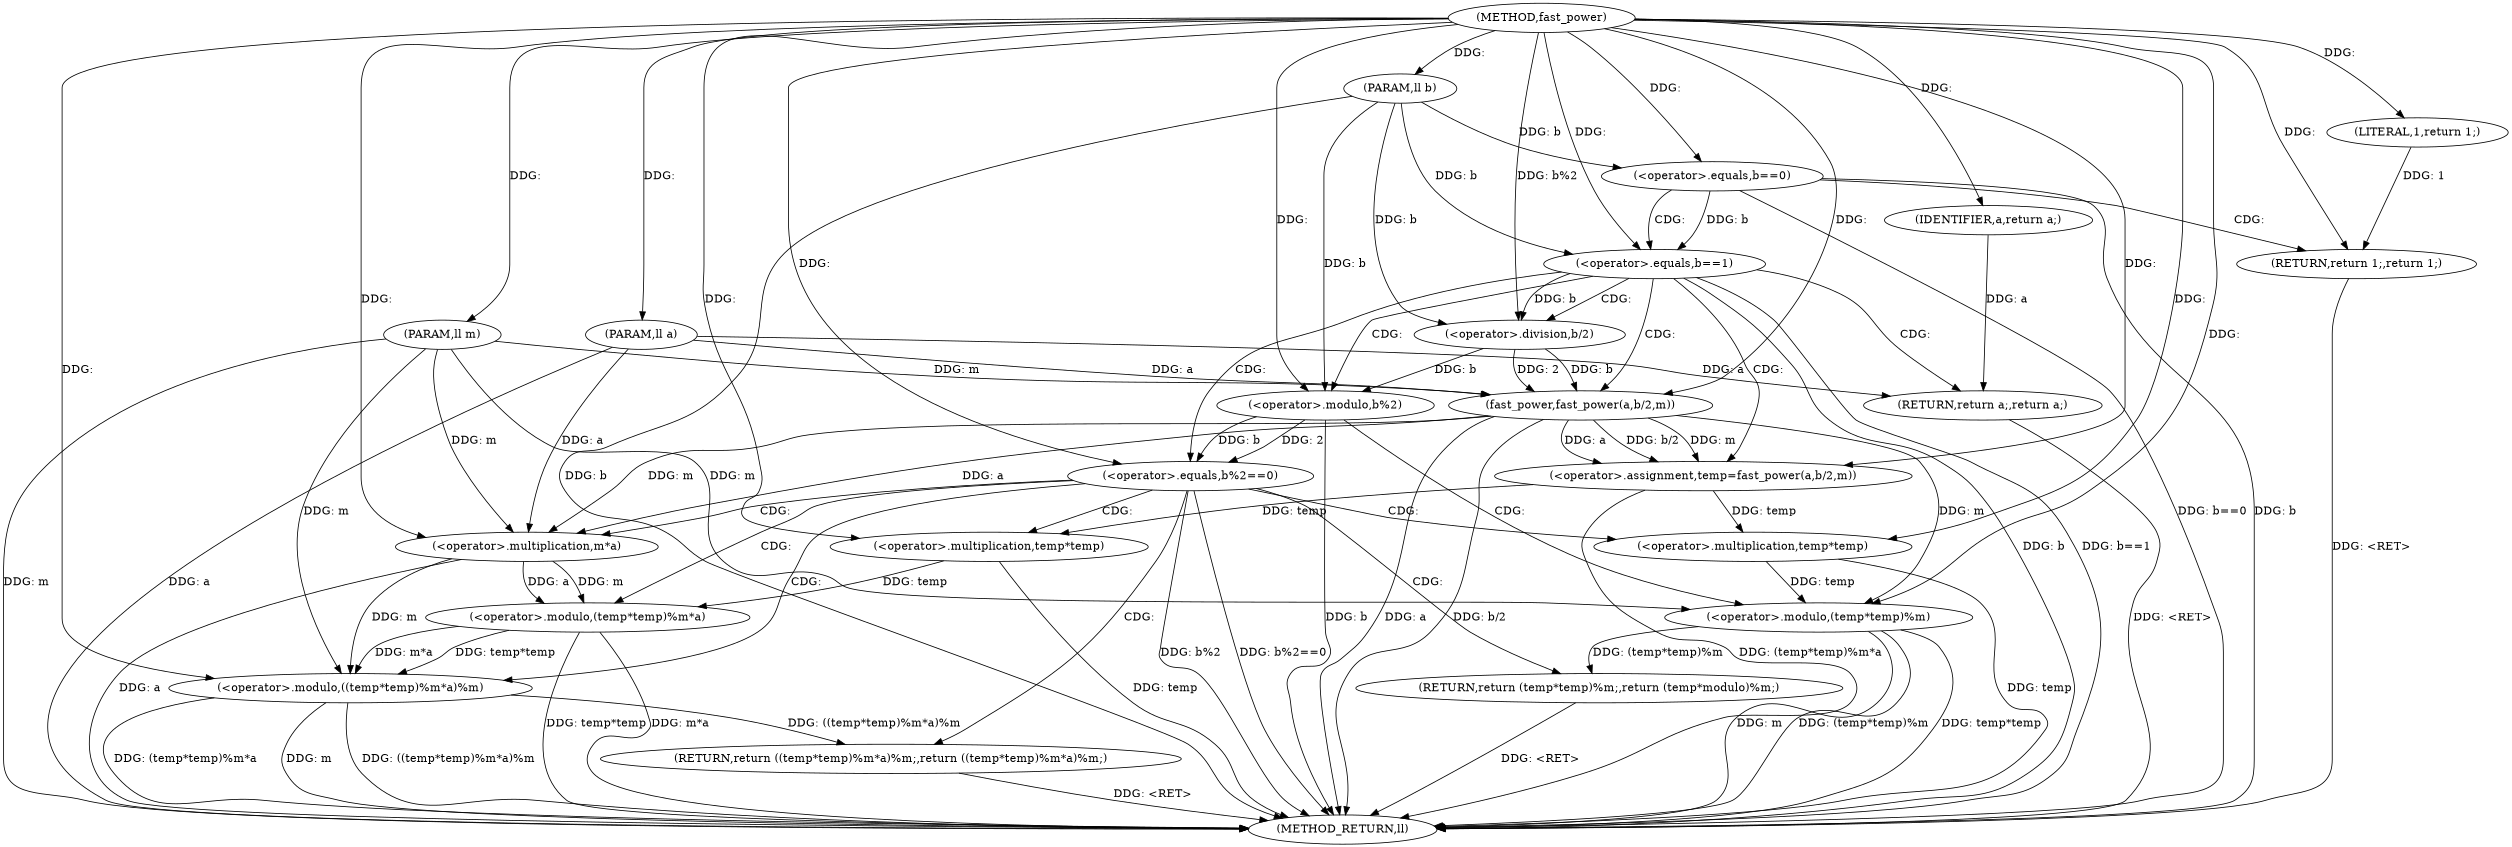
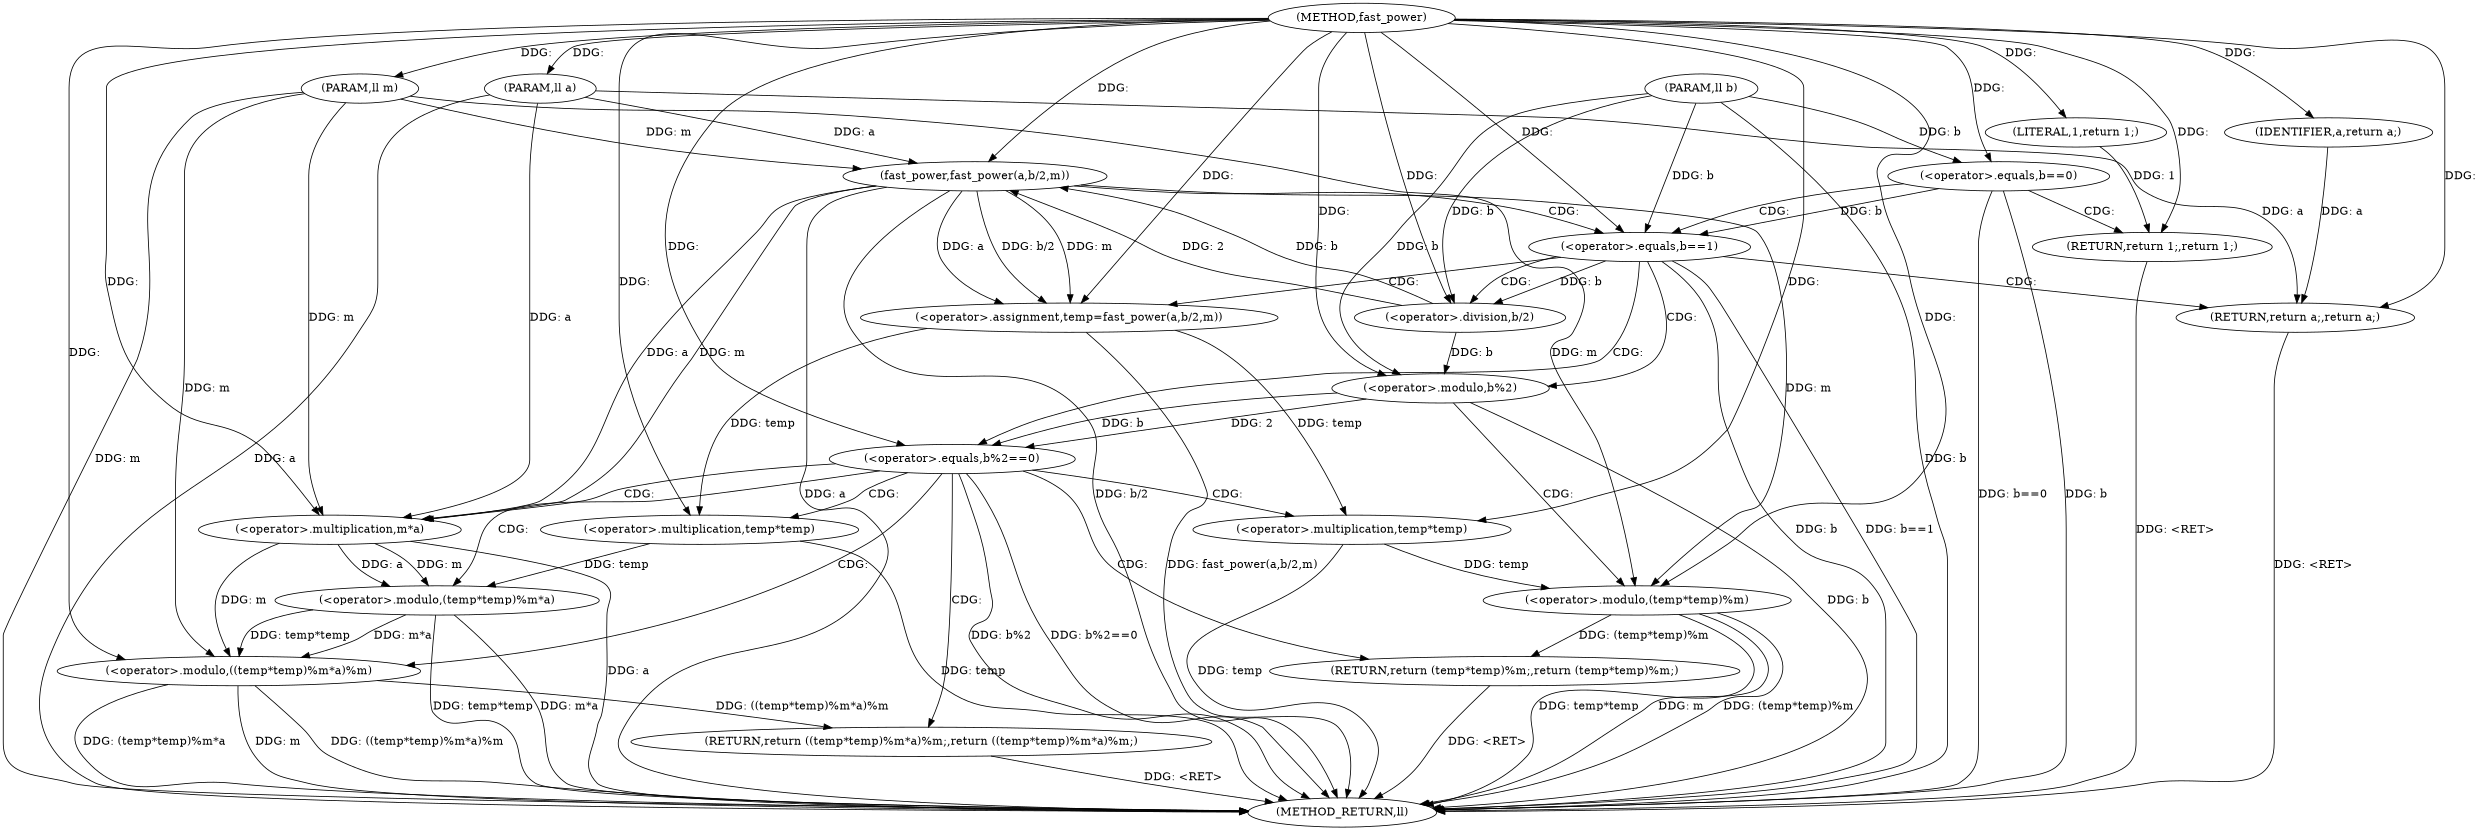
  digraph {
    n1 [label="(METHOD,fast_power)"]
    n2 [label="(PARAM,ll a)"]
    n3 [label="(PARAM,ll b)"]
    n4 [label="(PARAM,ll m)"]
    n5 [label="(<operator>.assignment,temp=fast_power(a,b/2,m))"]
    n6 [label="(<operator>.equals,b==0)"]
    n7 [label="(RETURN,return 1;,return 1;)"]
    n8 [label="(<operator>.equals,b==1)"]
    n9 [label="(<operator>.equals,b%2==0)"]
    n10 [label="(<operator>.modulo,((temp*temp)%m*a)%m)"]
    n11 [label="(LITERAL,1,return 1;)"]
    n12 [label="(IDENTIFIER,a,return a;)"]
    n13 [label="(fast_power,fast_power(a,b/2,m))"]
    n14 [label="(<operator>.modulo,(temp*temp)%m)"]
    n15 [label="(<operator>.division,b/2)"]
    n16 [label="(<operator>.modulo,b%2)"]
    n17 [label="(<operator>.multiplication,temp*temp)"]
    n18 [label="(<operator>.multiplication,temp*temp)"]
    n19 [label="(<operator>.multiplication,m*a)"]
    n20 [label="(METHOD_RETURN,ll)"]
    n21 [label="(RETURN,return a;,return a;)"]
    n22 [label="(RETURN,return ((temp*temp)%m*a)%m;,return ((temp*temp)%m*a)%m;)"]
-   n23 [label="(RETURN,return (temp*temp)%m;,return (temp*modulo)%m;)"]
+   n23 [label="(RETURN,return (temp*temp)%m;,return (temp*temp)%m;)"]
    n24 [label="(<operator>.modulo,(temp*temp)%m*a)"]
    n1 -> n2 [label="DDG: "]
-   n1 -> n3 [label="DDG: "]
+   n1 -> n21 [label="DDG: "]
    n1 -> n4 [label="DDG: "]
    n1 -> n5 [label="DDG: "]
    n1 -> n6 [label="DDG: "]
    n1 -> n7 [label="DDG: "]
    n1 -> n8 [label="DDG: "]
    n1 -> n9 [label="DDG: "]
    n1 -> n10 [label="DDG: "]
    n1 -> n11 [label="DDG: "]
    n1 -> n12 [label="DDG: "]
    n1 -> n13 [label="DDG: "]
    n1 -> n14 [label="DDG: "]
-   n1 -> n15 [label="DDG: b%2"]
+   n1 -> n15 [label="DDG: "]
    n1 -> n16 [label="DDG: "]
    n1 -> n17 [label="DDG: "]
    n1 -> n18 [label="DDG: "]
    n1 -> n19 [label="DDG: "]
    n2 -> n13 [label="DDG: a"]
    n2 -> n19 [label="DDG: a"]
    n2 -> n20 [label="DDG: a"]
    n2 -> n21 [label="DDG: a"]
    n3 -> n6 [label="DDG: b"]
    n3 -> n8 [label="DDG: b"]
    n3 -> n15 [label="DDG: b"]
    n3 -> n16 [label="DDG: b"]
    n3 -> n20 [label="DDG: b"]
    n4 -> n10 [label="DDG: m"]
    n4 -> n13 [label="DDG: m"]
    n4 -> n14 [label="DDG: m"]
    n4 -> n19 [label="DDG: m"]
    n4 -> n20 [label="DDG: m"]
    n5 -> n17 [label="DDG: temp"]
    n5 -> n18 [label="DDG: temp"]
-   n5 -> n20 [label="DDG: (temp*temp)%m*a"]
+   n5 -> n20 [label="DDG: fast_power(a,b/2,m)"]
    n6 -> n7 [label="CDG: "]
    n6 -> n8 [label="DDG: b"]
    n6 -> n8 [label="CDG: "]
    n6 -> n20 [label="DDG: b"]
    n6 -> n20 [label="DDG: b==0"]
    n7 -> n20 [label="DDG: <RET>"]
    n8 -> n5 [label="CDG: "]
    n8 -> n9 [label="CDG: "]
-   n8 -> n13 [label="CDG: "]
+   n13 -> n8 [label="CDG: "]
    n8 -> n15 [label="DDG: b"]
    n8 -> n15 [label="CDG: "]
    n8 -> n16 [label="CDG: "]
    n8 -> n20 [label="DDG: b"]
    n8 -> n20 [label="DDG: b==1"]
    n8 -> n21 [label="CDG: "]
    n9 -> n10 [label="CDG: "]
    n9 -> n17 [label="CDG: "]
    n9 -> n18 [label="CDG: "]
    n9 -> n19 [label="CDG: "]
    n9 -> n20 [label="DDG: b%2"]
    n9 -> n20 [label="DDG: b%2==0"]
    n9 -> n22 [label="CDG: "]
    n9 -> n23 [label="CDG: "]
    n9 -> n24 [label="CDG: "]
    n10 -> n20 [label="DDG: (temp*temp)%m*a"]
    n10 -> n20 [label="DDG: m"]
    n10 -> n20 [label="DDG: ((temp*temp)%m*a)%m"]
    n10 -> n22 [label="DDG: ((temp*temp)%m*a)%m"]
    n11 -> n7 [label="DDG: 1"]
    n12 -> n21 [label="DDG: a"]
    n13 -> n5 [label="DDG: b/2"]
    n13 -> n5 [label="DDG: m"]
    n13 -> n5 [label="DDG: a"]
    n13 -> n14 [label="DDG: m"]
    n13 -> n19 [label="DDG: m"]
    n13 -> n19 [label="DDG: a"]
    n13 -> n20 [label="DDG: a"]
    n13 -> n20 [label="DDG: b/2"]
    n14 -> n20 [label="DDG: temp*temp"]
    n14 -> n20 [label="DDG: m"]
    n14 -> n20 [label="DDG: (temp*temp)%m"]
    n14 -> n23 [label="DDG: (temp*temp)%m"]
    n15 -> n13 [label="DDG: b"]
    n15 -> n13 [label="DDG: 2"]
    n15 -> n16 [label="DDG: b"]
    n16 -> n9 [label="DDG: 2"]
    n16 -> n9 [label="DDG: b"]
    n16 -> n14 [label="CDG: "]
    n16 -> n20 [label="DDG: b"]
    n17 -> n14 [label="DDG: temp"]
    n17 -> n20 [label="DDG: temp"]
    n18 -> n20 [label="DDG: temp"]
    n18 -> n24 [label="DDG: temp"]
    n19 -> n10 [label="DDG: m"]
    n19 -> n20 [label="DDG: a"]
    n19 -> n24 [label="DDG: a"]
    n19 -> n24 [label="DDG: m"]
    n21 -> n20 [label="DDG: <RET>"]
    n22 -> n20 [label="DDG: <RET>"]
    n23 -> n20 [label="DDG: <RET>"]
    n24 -> n10 [label="DDG: temp*temp"]
    n24 -> n10 [label="DDG: m*a"]
    n24 -> n20 [label="DDG: temp*temp"]
    n24 -> n20 [label="DDG: m*a"]
  }
